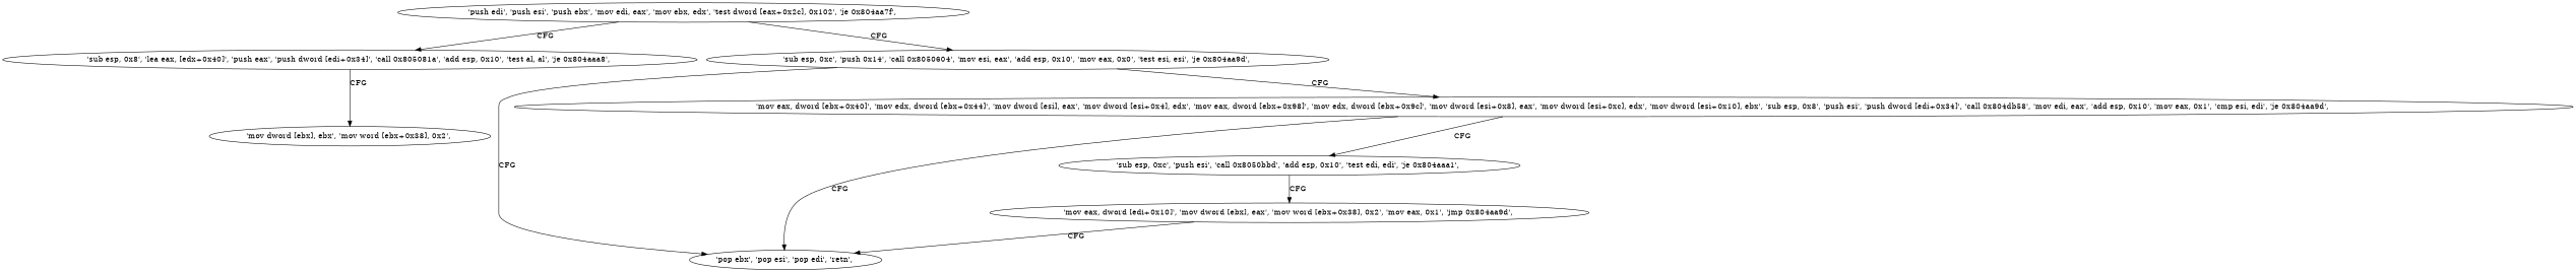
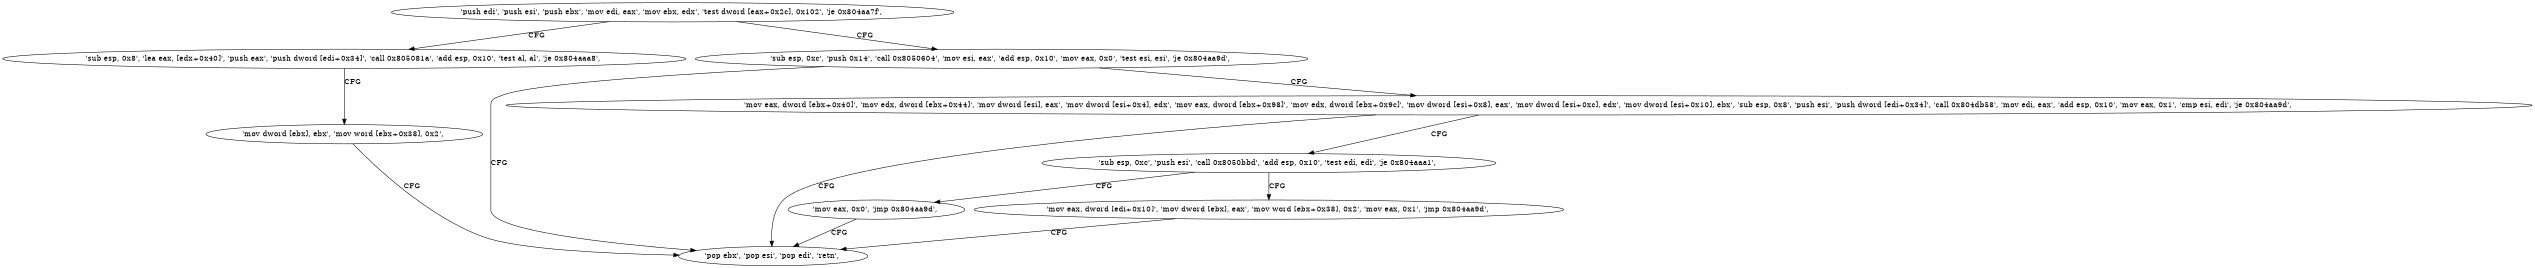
  digraph {
    n1 [label="'push edi', 'push esi', 'push ebx', 'mov edi, eax', 'mov ebx, edx', 'test dword [eax+0x2c], 0x102', 'je 0x804aa7f', "]
    n2 [label="'sub esp, 0x8', 'lea eax, [edx+0x40]', 'push eax', 'push dword [edi+0x34]', 'call 0x805081a', 'add esp, 0x10', 'test al, al', 'je 0x804aaa8', "]
    n3 [label="'sub esp, 0xc', 'push 0x14', 'call 0x8050604', 'mov esi, eax', 'add esp, 0x10', 'mov eax, 0x0', 'test esi, esi', 'je 0x804aa9d', "]
    n4 [label="'mov dword [ebx], ebx', 'mov word [ebx+0x38], 0x2', "]
    n5 [label="'pop ebx', 'pop esi', 'pop edi', 'retn', "]
    n6 [label="'mov eax, dword [ebx+0x40]', 'mov edx, dword [ebx+0x44]', 'mov dword [esi], eax', 'mov dword [esi+0x4], edx', 'mov eax, dword [ebx+0x98]', 'mov edx, dword [ebx+0x9c]', 'mov dword [esi+0x8], eax', 'mov dword [esi+0xc], edx', 'mov dword [esi+0x10], ebx', 'sub esp, 0x8', 'push esi', 'push dword [edi+0x34]', 'call 0x804db58', 'mov edi, eax', 'add esp, 0x10', 'mov eax, 0x1', 'cmp esi, edi', 'je 0x804aa9d', "]
    n7 [label="'sub esp, 0xc', 'push esi', 'call 0x8050bbd', 'add esp, 0x10', 'test edi, edi', 'je 0x804aaa1', "]
+   n8 [label="'mov eax, 0x0', 'jmp 0x804aa9d', "]
    n9 [label="'mov eax, dword [edi+0x10]', 'mov dword [ebx], eax', 'mov word [ebx+0x38], 0x2', 'mov eax, 0x1', 'jmp 0x804aa9d', "]
    n1 -> n2 [label=CFG]
    n1 -> n3 [label=CFG]
    n2 -> n4 [label=CFG]
    n3 -> n5 [label=CFG]
    n3 -> n6 [label=CFG]
+   n4 -> n5 [label=CFG]
    n6 -> n5 [label=CFG]
    n6 -> n7 [label=CFG]
+   n7 -> n8 [label=CFG]
    n7 -> n9 [label=CFG]
+   n8 -> n5 [label=CFG]
    n9 -> n5 [label=CFG]
  }
